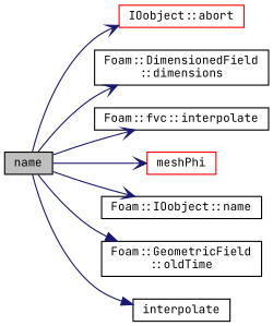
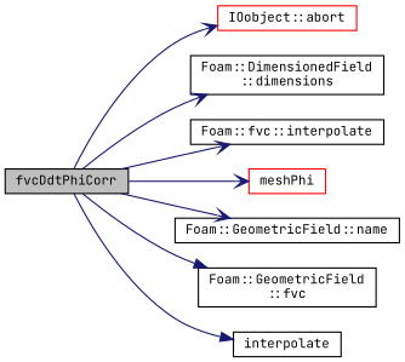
  digraph {
    fontname="JetBrains Mono"
    rankdir=LR
    node [color=black fontname="JetBrains Mono" fontsize=10 shape=record]
    edge [arrowhead=vee color=midnightblue fontname="JetBrains Mono" fontsize=10 labelfontname=FreeSans labelfontsize=10 style=solid]
-   n1 [fillcolor=grey75 fontcolor=black height=0.2 label=name style=filled width=0.4]
+   n1 [fillcolor=grey75 fontcolor=black height=0.2 label=fvcDdtPhiCorr style=filled width=0.4]
    n2 [color=red height=0.2 label="IOobject::abort" width=0.4]
    n3 [height=0.2 label="Foam::DimensionedField\l::dimensions" width=0.4]
    n4 [height=0.2 label="Foam::fvc::interpolate" width=0.4]
    n5 [color=red height=0.2 label=meshPhi width=0.4]
-   n6 [height=0.2 label="Foam::IOobject::name" width=0.4]
-   n7 [height=0.2 label="Foam::GeometricField\l::oldTime" width=0.4]
+   n6 [height=0.2 label="Foam::GeometricField::name" width=0.4]
+   n7 [height=0.2 label="Foam::GeometricField\l::fvc" width=0.4]
    n8 [height=0.2 label=interpolate width=0.4]
    n1 -> n2
    n1 -> n3
    n1 -> n4
    n1 -> n5
    n1 -> n6
    n1 -> n7 [arrowhead=normal]
    n1 -> n8 [arrowhead=normal]
  }
